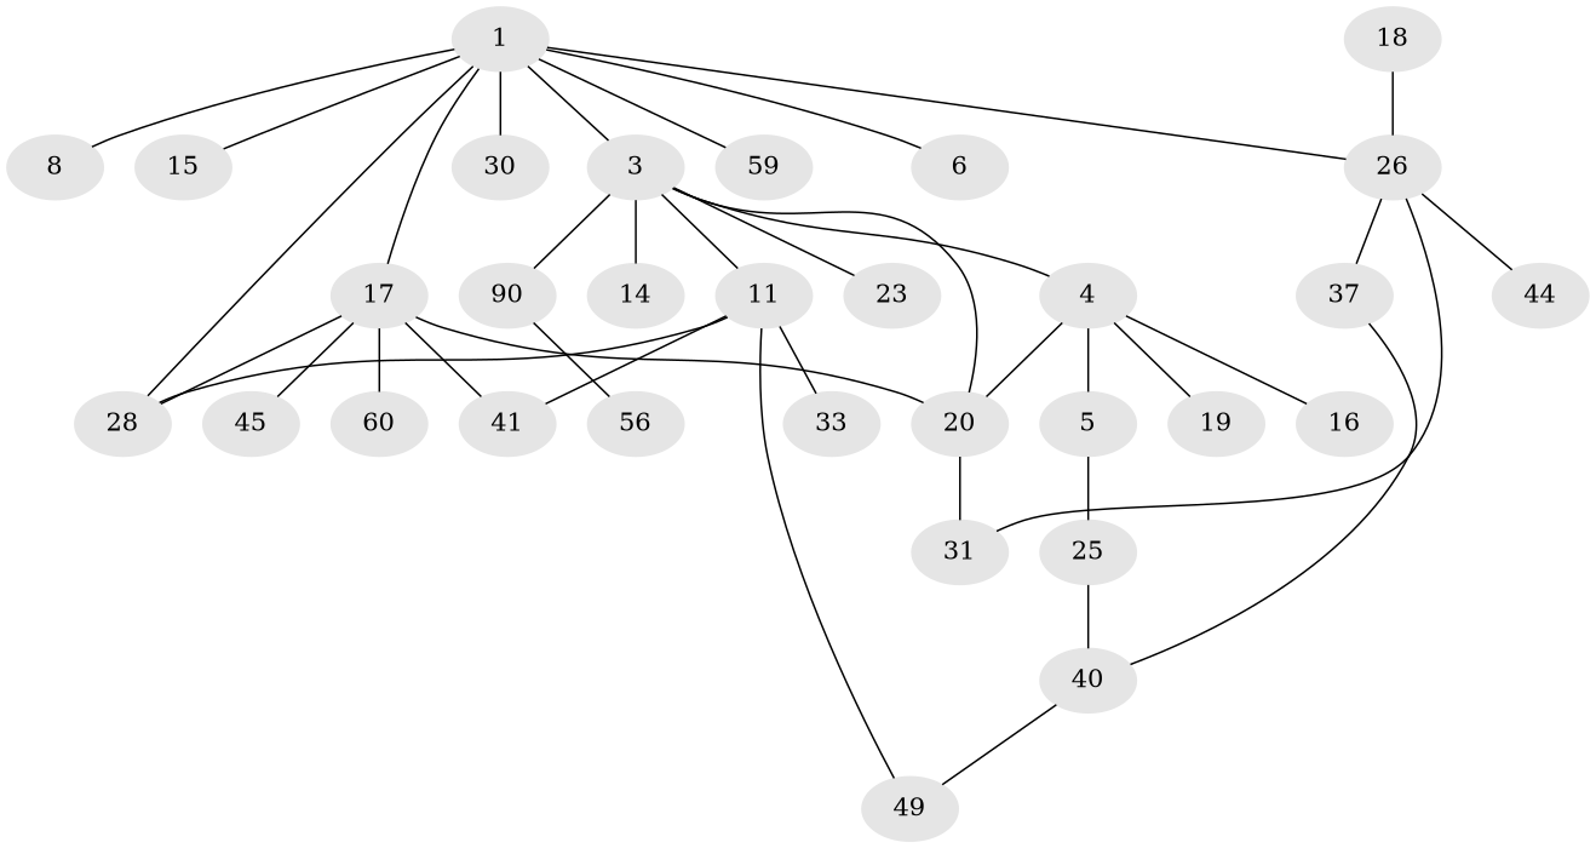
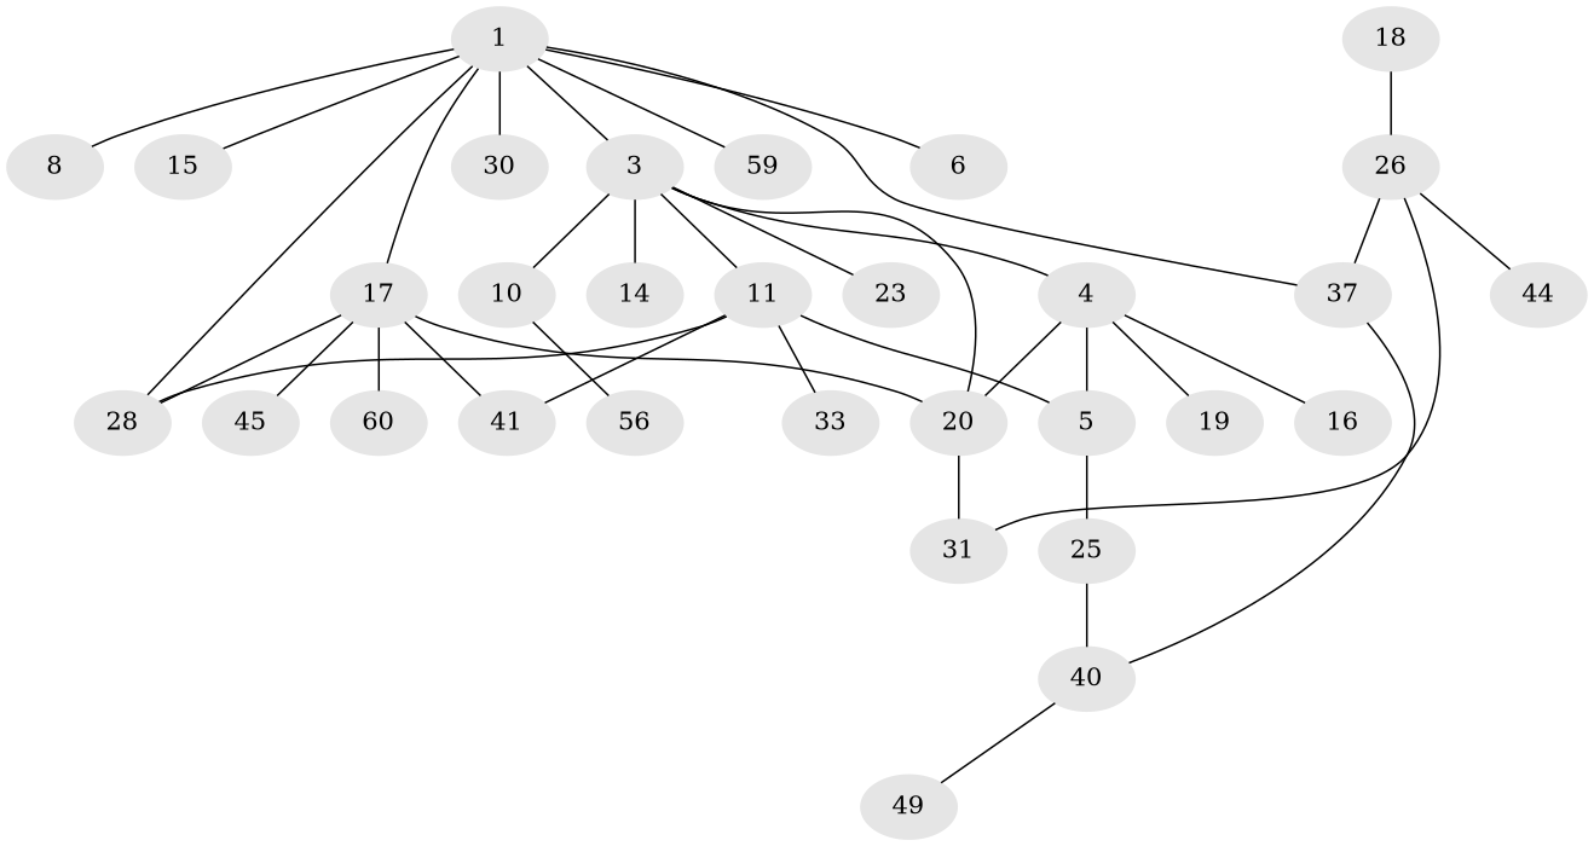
  graph {
    node [color=gray90 style=filled]
    1 [super="+7+2+9"]
    3
    6
    8
    15
    17 [super="+35+55"]
    28 [super="+38"]
    30
    37 [super="+42"]
    59
    4
-   10 [label=90]
+   10
    11 [super="+57+12"]
    14
    20 [super="+22"]
    23 [super="+34"]
    41
    45
    60
    40
    5
    16 [super="+32+21"]
    19
    56
    33
    n26 [label=49]
    n27 [label=31 super="+63+53+47"]
    25 [super="+51+27"]
    18 [super="+61"]
    26 [super="+29"]
    44 [super="+50"]
    1 -- 3
    1 -- 6
    1 -- 8
    1 -- 15
    1 -- 17
    1 -- 28 [weight=2]
    1 -- 30
-   1 -- 26
+   1 -- 37
    1 -- 59
    3 -- 4
    3 -- 10
    3 -- 11
    3 -- 14
    3 -- 20
    3 -- 23
    17 -- 28
    17 -- 20
    17 -- 41
    17 -- 45
    17 -- 60
    37 -- 40
    4 -- 20
    4 -- 5
    4 -- 16
    4 -- 19
    10 -- 56
    11 -- 28
    11 -- 41
    11 -- 33
-   11 -- n26
+   11 -- 5
    20 -- n27
    40 -- n26
    5 -- 25
    25 -- 40
    18 -- 26
    26 -- 37
    26 -- n27
    26 -- 44
  }
